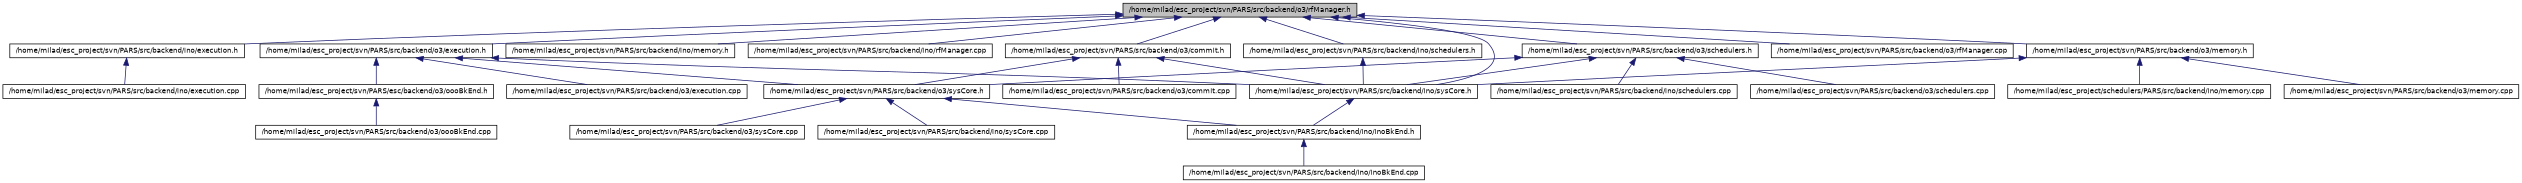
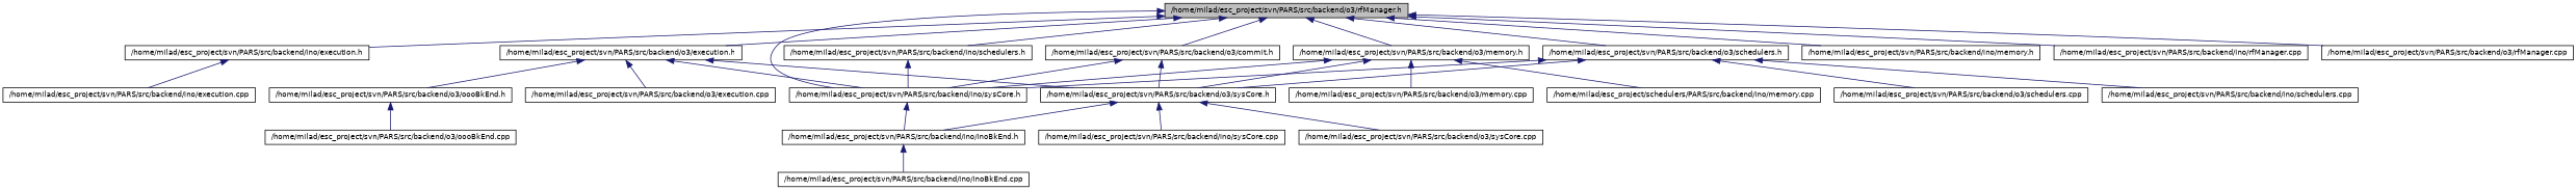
  digraph {
    node [color=black fillcolor=white fontname=Helvetica fontsize=10 shape=record style=filled]
    edge [color=midnightblue dir=back fontname=Helvetica fontsize=10 labelfontname=Helvetica labelfontsize=10 style=solid]
    n1 [fillcolor=grey75 fontcolor=black height=0.2 label="/home/milad/esc_project/svn/PARS/src/backend/o3/rfManager.h" width=0.4]
    n2 [height=0.2 label="/home/milad/esc_project/svn/PARS/src/backend/ino/execution.h" width=0.4]
    n3 [height=0.2 label="/home/milad/esc_project/svn/PARS/src/backend/ino/schedulers.h" width=0.4]
    n4 [height=0.2 label="/home/milad/esc_project/svn/PARS/src/backend/ino/memory.h" width=0.4]
    n5 [height=0.2 label="/home/milad/esc_project/svn/PARS/src/backend/ino/rfManager.cpp" width=0.4]
    n6 [height=0.2 label="/home/milad/esc_project/svn/PARS/src/backend/o3/commit.h" width=0.4]
    n7 [height=0.2 label="/home/milad/esc_project/svn/PARS/src/backend/o3/execution.h" width=0.4]
    n8 [height=0.2 label="/home/milad/esc_project/svn/PARS/src/backend/o3/memory.h" width=0.4]
    n9 [height=0.2 label="/home/milad/esc_project/svn/PARS/src/backend/o3/schedulers.h" width=0.4]
    n10 [height=0.2 label="/home/milad/esc_project/svn/PARS/src/backend/o3/rfManager.cpp" width=0.4]
    n11 [height=0.2 label="/home/milad/esc_project/svn/PARS/src/backend/ino/sysCore.h" width=0.4]
    n12 [height=0.2 label="/home/milad/esc_project/svn/PARS/src/backend/ino/execution.cpp" width=0.4]
-   n13 [height=0.2 label="/home/milad/esc_project/svn/PARS/src/backend/o3/commit.cpp" width=0.4]
    n14 [height=0.2 label="/home/milad/esc_project/svn/PARS/src/backend/o3/sysCore.h" width=0.4]
-   n15 [height=0.2 label="/home/milad/esc_project/svn/PARS/esc/backend/o3/oooBkEnd.h" width=0.4]
+   n15 [height=0.2 label="/home/milad/esc_project/svn/PARS/src/backend/o3/oooBkEnd.h" width=0.4]
    n16 [height=0.2 label="/home/milad/esc_project/svn/PARS/src/backend/o3/execution.cpp" width=0.4]
    n17 [height=0.2 label="/home/milad/esc_project/schedulers/PARS/src/backend/ino/memory.cpp" width=0.4]
    n18 [height=0.2 label="/home/milad/esc_project/svn/PARS/src/backend/o3/memory.cpp" width=0.4]
    n19 [height=0.2 label="/home/milad/esc_project/svn/PARS/src/backend/ino/schedulers.cpp" width=0.4]
    n20 [height=0.2 label="/home/milad/esc_project/svn/PARS/src/backend/o3/schedulers.cpp" width=0.4]
    n21 [height=0.2 label="/home/milad/esc_project/svn/PARS/src/backend/ino/inoBkEnd.h" width=0.4]
    n22 [height=0.2 label="/home/milad/esc_project/svn/PARS/src/backend/ino/inoBkEnd.cpp" width=0.4]
    n23 [height=0.2 label="/home/milad/esc_project/svn/PARS/src/backend/ino/sysCore.cpp" width=0.4]
    n24 [height=0.2 label="/home/milad/esc_project/svn/PARS/src/backend/o3/sysCore.cpp" width=0.4]
    n25 [height=0.2 label="/home/milad/esc_project/svn/PARS/src/backend/o3/oooBkEnd.cpp" width=0.4]
    n1 -> n2
    n1 -> n3
    n1 -> n4
    n1 -> n5
    n1 -> n6
    n1 -> n7
    n1 -> n8
    n1 -> n9
    n1 -> n10
    n1 -> n11
    n2 -> n12
    n3 -> n11
    n6 -> n11
-   n6 -> n13
    n6 -> n14
    n7 -> n11
    n7 -> n14
    n7 -> n15
    n7 -> n16
    n8 -> n11
+   n8 -> n14
    n8 -> n17
    n8 -> n18
    n9 -> n11
    n9 -> n14
    n9 -> n19
    n9 -> n20
    n11 -> n21
    n14 -> n21
    n14 -> n23
    n14 -> n24
    n15 -> n25
    n21 -> n22
  }
